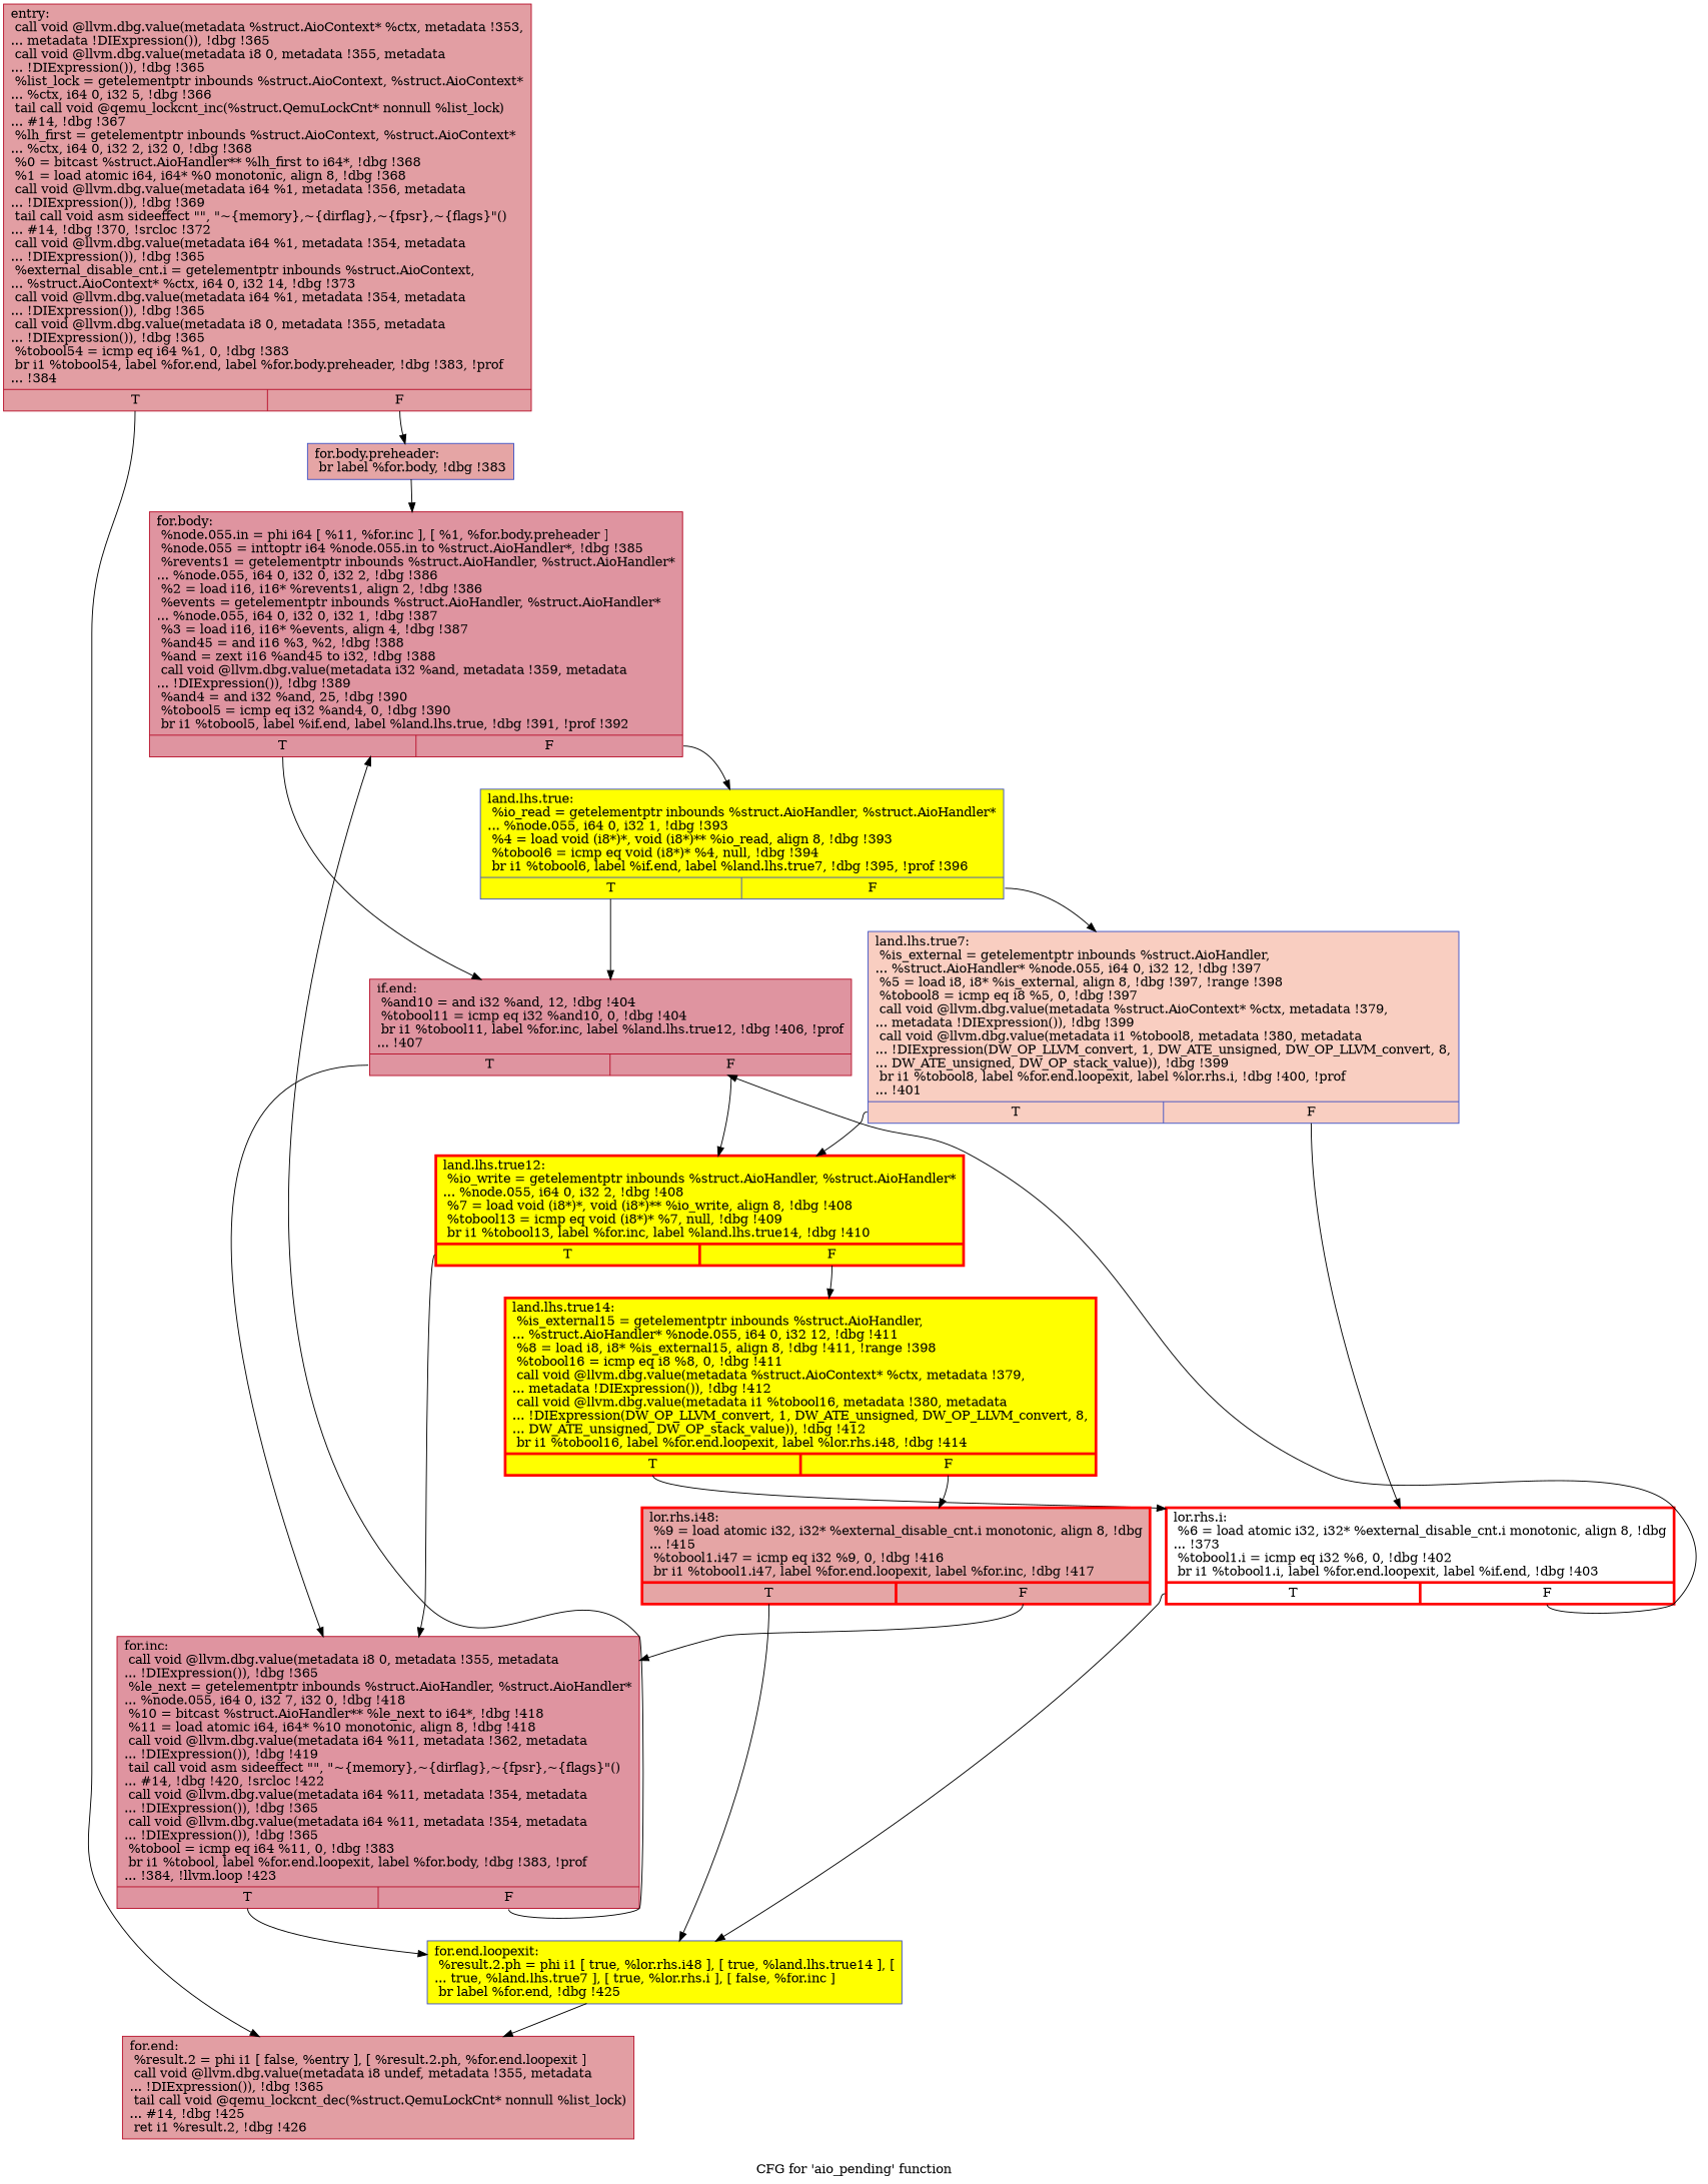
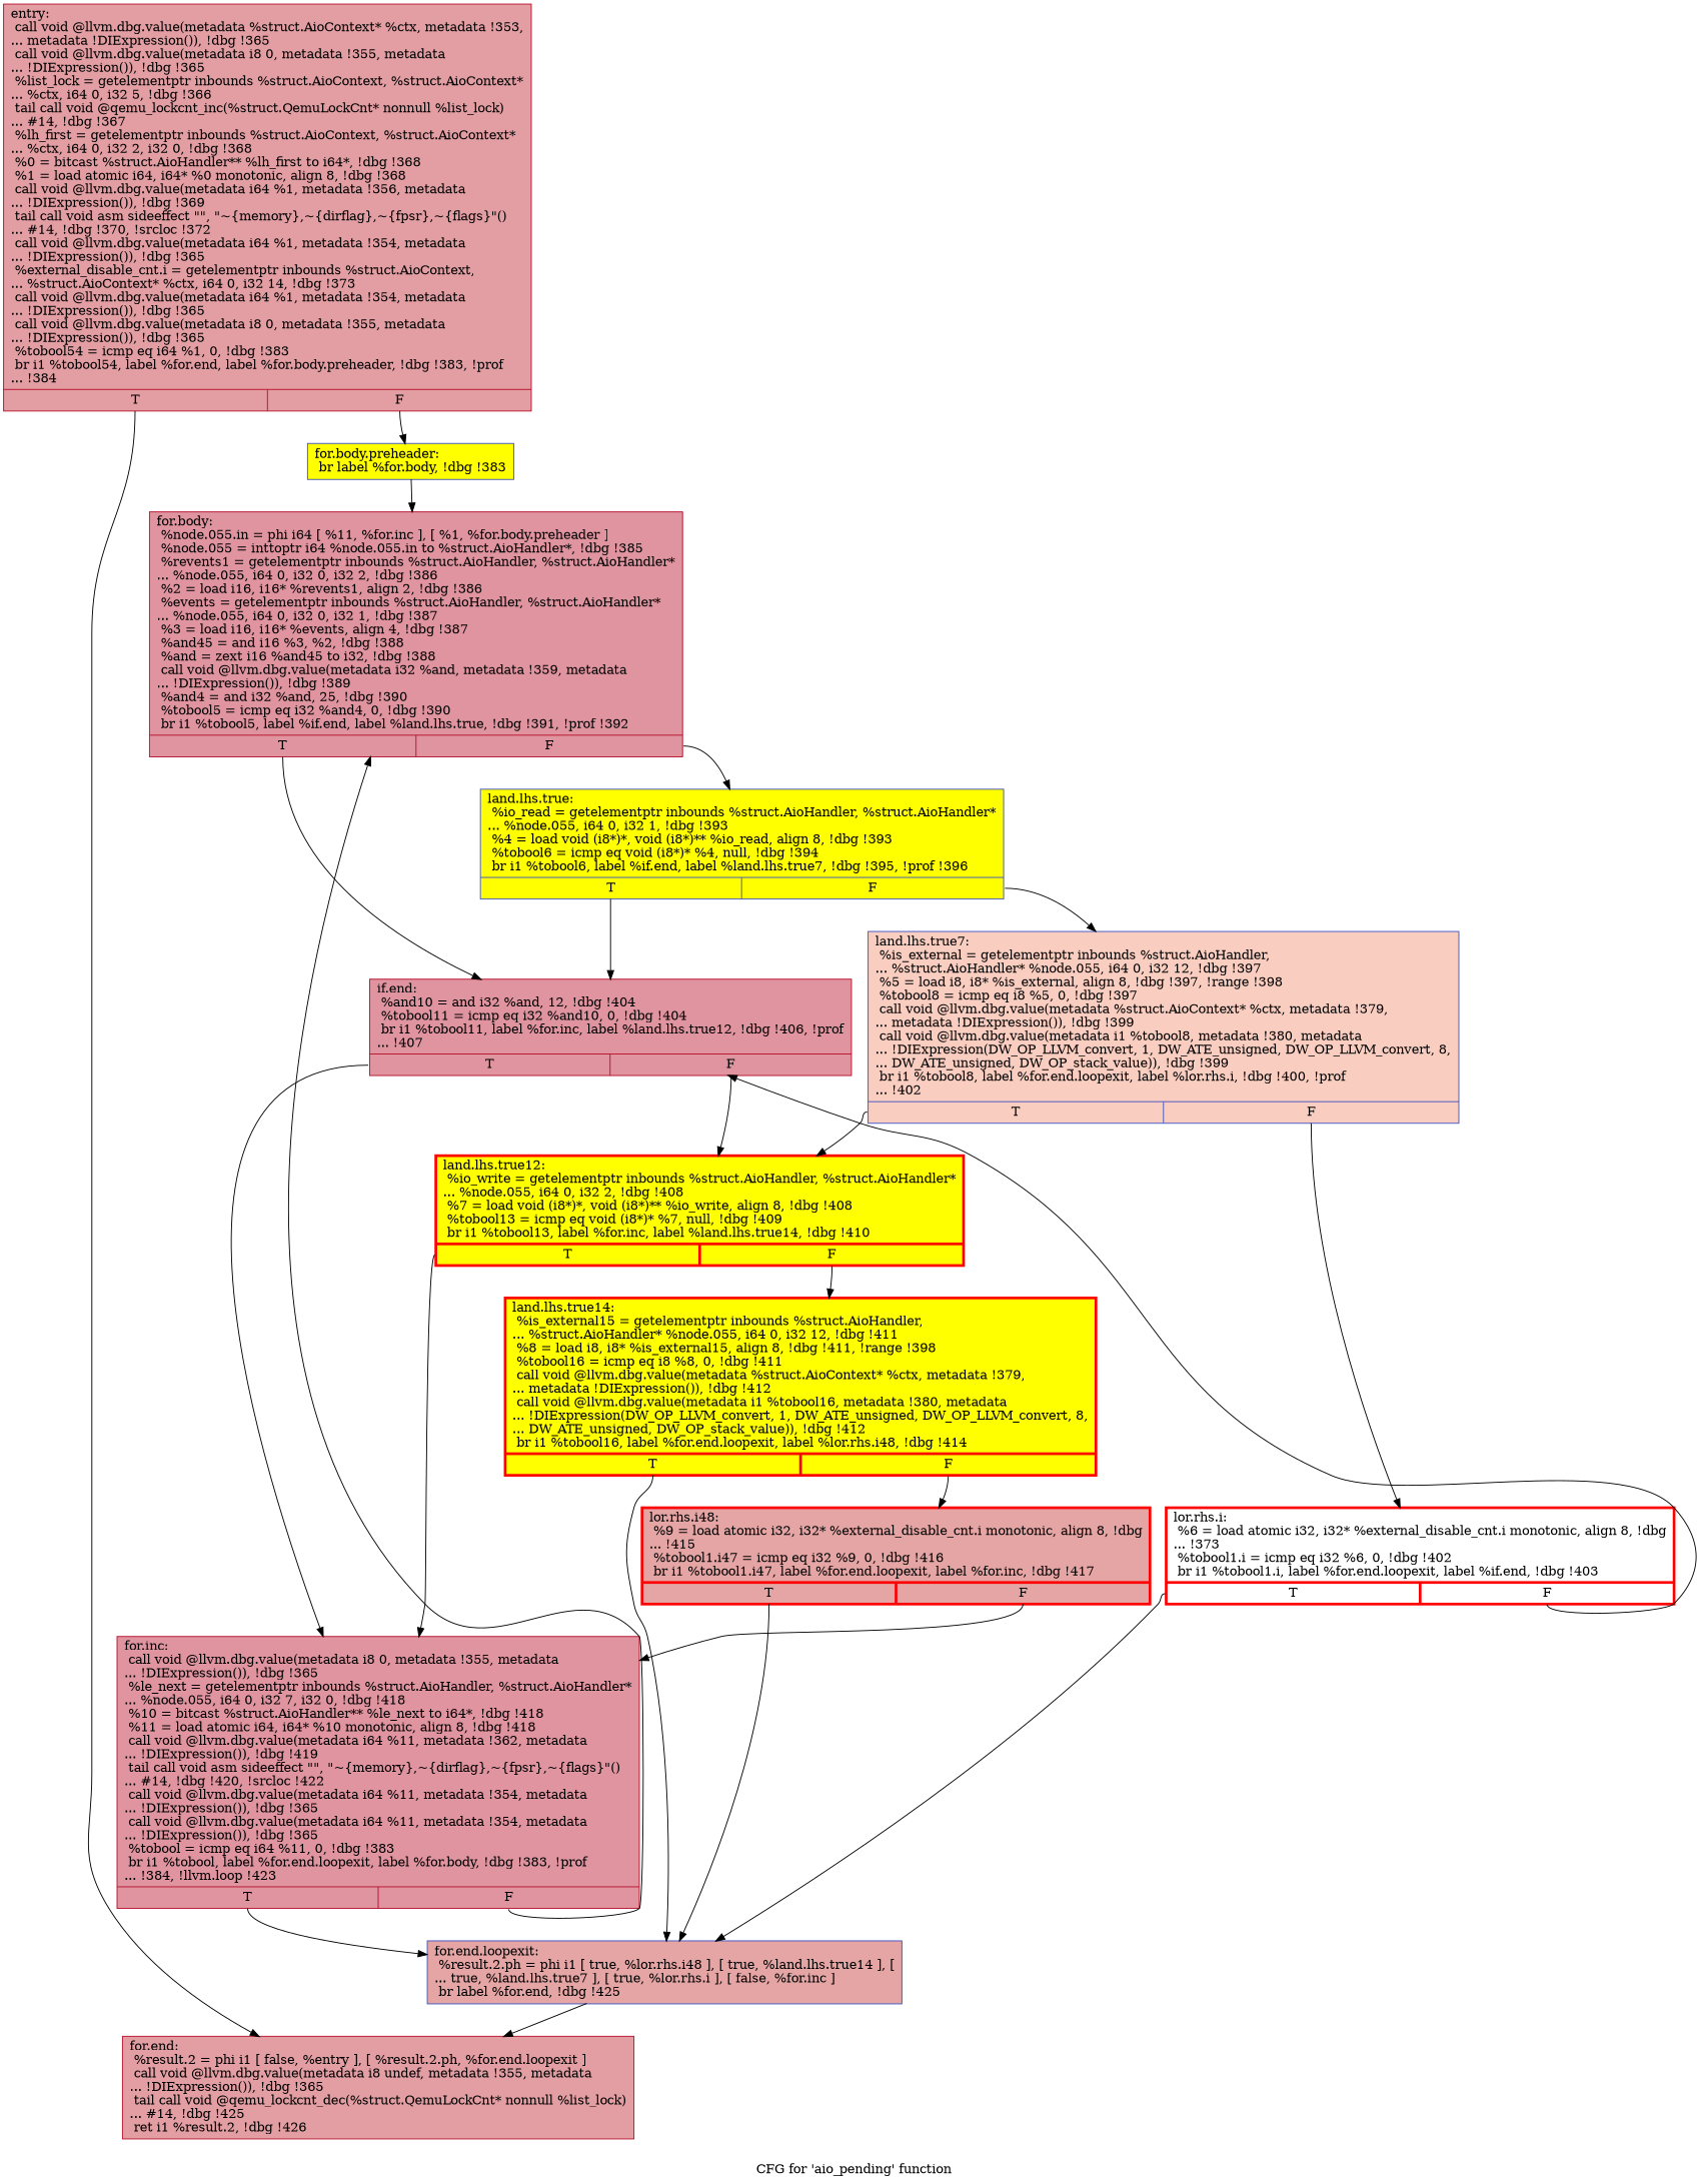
  digraph {
    label="CFG for 'aio_pending' function"
    node [color="#b70d28ff" fillcolor="#c5333470" shape=record style=filled]
    edge [tailport=s0]
    n1 [fillcolor="#be242e70" label="{entry:\l  call void @llvm.dbg.value(metadata %struct.AioContext* %ctx, metadata !353,\l... metadata !DIExpression()), !dbg !365\l  call void @llvm.dbg.value(metadata i8 0, metadata !355, metadata\l... !DIExpression()), !dbg !365\l  %list_lock = getelementptr inbounds %struct.AioContext, %struct.AioContext*\l... %ctx, i64 0, i32 5, !dbg !366\l  tail call void @qemu_lockcnt_inc(%struct.QemuLockCnt* nonnull %list_lock)\l... #14, !dbg !367\l  %lh_first = getelementptr inbounds %struct.AioContext, %struct.AioContext*\l... %ctx, i64 0, i32 2, i32 0, !dbg !368\l  %0 = bitcast %struct.AioHandler** %lh_first to i64*, !dbg !368\l  %1 = load atomic i64, i64* %0 monotonic, align 8, !dbg !368\l  call void @llvm.dbg.value(metadata i64 %1, metadata !356, metadata\l... !DIExpression()), !dbg !369\l  tail call void asm sideeffect \"\", \"~\{memory\},~\{dirflag\},~\{fpsr\},~\{flags\}\"()\l... #14, !dbg !370, !srcloc !372\l  call void @llvm.dbg.value(metadata i64 %1, metadata !354, metadata\l... !DIExpression()), !dbg !365\l  %external_disable_cnt.i = getelementptr inbounds %struct.AioContext,\l... %struct.AioContext* %ctx, i64 0, i32 14, !dbg !373\l  call void @llvm.dbg.value(metadata i64 %1, metadata !354, metadata\l... !DIExpression()), !dbg !365\l  call void @llvm.dbg.value(metadata i8 0, metadata !355, metadata\l... !DIExpression()), !dbg !365\l  %tobool54 = icmp eq i64 %1, 0, !dbg !383\l  br i1 %tobool54, label %for.end, label %for.body.preheader, !dbg !383, !prof\l... !384\l|{<s0>T|<s1>F}}"]
    n2 [fillcolor="#be242e70" label="{for.end:                                          \l  %result.2 = phi i1 [ false, %entry ], [ %result.2.ph, %for.end.loopexit ]\l  call void @llvm.dbg.value(metadata i8 undef, metadata !355, metadata\l... !DIExpression()), !dbg !365\l  tail call void @qemu_lockcnt_dec(%struct.QemuLockCnt* nonnull %list_lock)\l... #14, !dbg !425\l  ret i1 %result.2, !dbg !426\l}"]
-   n3 [color="#3d50c3ff" label="{for.body.preheader:                               \l  br label %for.body, !dbg !383\l}"]
+   n3 [color="#3d50c3ff" fillcolor=yellow label="{for.body.preheader:                               \l  br label %for.body, !dbg !383\l}"]
    n4 [fillcolor="#b70d2870" label="{for.body:                                         \l  %node.055.in = phi i64 [ %11, %for.inc ], [ %1, %for.body.preheader ]\l  %node.055 = inttoptr i64 %node.055.in to %struct.AioHandler*, !dbg !385\l  %revents1 = getelementptr inbounds %struct.AioHandler, %struct.AioHandler*\l... %node.055, i64 0, i32 0, i32 2, !dbg !386\l  %2 = load i16, i16* %revents1, align 2, !dbg !386\l  %events = getelementptr inbounds %struct.AioHandler, %struct.AioHandler*\l... %node.055, i64 0, i32 0, i32 1, !dbg !387\l  %3 = load i16, i16* %events, align 4, !dbg !387\l  %and45 = and i16 %3, %2, !dbg !388\l  %and = zext i16 %and45 to i32, !dbg !388\l  call void @llvm.dbg.value(metadata i32 %and, metadata !359, metadata\l... !DIExpression()), !dbg !389\l  %and4 = and i32 %and, 25, !dbg !390\l  %tobool5 = icmp eq i32 %and4, 0, !dbg !390\l  br i1 %tobool5, label %if.end, label %land.lhs.true, !dbg !391, !prof !392\l|{<s0>T|<s1>F}}"]
    n5 [fillcolor="#b70d2870" label="{if.end:                                           \l  %and10 = and i32 %and, 12, !dbg !404\l  %tobool11 = icmp eq i32 %and10, 0, !dbg !404\l  br i1 %tobool11, label %for.inc, label %land.lhs.true12, !dbg !406, !prof\l... !407\l|{<s0>T|<s1>F}}"]
    n6 [color="#3d50c3ff" fillcolor=yellow label="{land.lhs.true:                                    \l  %io_read = getelementptr inbounds %struct.AioHandler, %struct.AioHandler*\l... %node.055, i64 0, i32 1, !dbg !393\l  %4 = load void (i8*)*, void (i8*)** %io_read, align 8, !dbg !393\l  %tobool6 = icmp eq void (i8*)* %4, null, !dbg !394\l  br i1 %tobool6, label %if.end, label %land.lhs.true7, !dbg !395, !prof !396\l|{<s0>T|<s1>F}}"]
    n7 [fillcolor="#b70d2870" label="{for.inc:                                          \l  call void @llvm.dbg.value(metadata i8 0, metadata !355, metadata\l... !DIExpression()), !dbg !365\l  %le_next = getelementptr inbounds %struct.AioHandler, %struct.AioHandler*\l... %node.055, i64 0, i32 7, i32 0, !dbg !418\l  %10 = bitcast %struct.AioHandler** %le_next to i64*, !dbg !418\l  %11 = load atomic i64, i64* %10 monotonic, align 8, !dbg !418\l  call void @llvm.dbg.value(metadata i64 %11, metadata !362, metadata\l... !DIExpression()), !dbg !419\l  tail call void asm sideeffect \"\", \"~\{memory\},~\{dirflag\},~\{fpsr\},~\{flags\}\"()\l... #14, !dbg !420, !srcloc !422\l  call void @llvm.dbg.value(metadata i64 %11, metadata !354, metadata\l... !DIExpression()), !dbg !365\l  call void @llvm.dbg.value(metadata i64 %11, metadata !354, metadata\l... !DIExpression()), !dbg !365\l  %tobool = icmp eq i64 %11, 0, !dbg !383\l  br i1 %tobool, label %for.end.loopexit, label %for.body, !dbg !383, !prof\l... !384, !llvm.loop !423\l|{<s0>T|<s1>F}}"]
    n8 [color=red fillcolor=yellow label="{land.lhs.true12:                                  \l  %io_write = getelementptr inbounds %struct.AioHandler, %struct.AioHandler*\l... %node.055, i64 0, i32 2, !dbg !408\l  %7 = load void (i8*)*, void (i8*)** %io_write, align 8, !dbg !408\l  %tobool13 = icmp eq void (i8*)* %7, null, !dbg !409\l  br i1 %tobool13, label %for.inc, label %land.lhs.true14, !dbg !410\l|{<s0>T|<s1>F}}" penwidth=3.0]
-   n9 [color="#3d50c3ff" fillcolor="#f2907270" label="{land.lhs.true7:                                   \l  %is_external = getelementptr inbounds %struct.AioHandler,\l... %struct.AioHandler* %node.055, i64 0, i32 12, !dbg !397\l  %5 = load i8, i8* %is_external, align 8, !dbg !397, !range !398\l  %tobool8 = icmp eq i8 %5, 0, !dbg !397\l  call void @llvm.dbg.value(metadata %struct.AioContext* %ctx, metadata !379,\l... metadata !DIExpression()), !dbg !399\l  call void @llvm.dbg.value(metadata i1 %tobool8, metadata !380, metadata\l... !DIExpression(DW_OP_LLVM_convert, 1, DW_ATE_unsigned, DW_OP_LLVM_convert, 8,\l... DW_ATE_unsigned, DW_OP_stack_value)), !dbg !399\l  br i1 %tobool8, label %for.end.loopexit, label %lor.rhs.i, !dbg !400, !prof\l... !401\l|{<s0>T|<s1>F}}"]
-   n10 [color="#3d50c3ff" fillcolor=yellow label="{for.end.loopexit:                                 \l  %result.2.ph = phi i1 [ true, %lor.rhs.i48 ], [ true, %land.lhs.true14 ], [\l... true, %land.lhs.true7 ], [ true, %lor.rhs.i ], [ false, %for.inc ]\l  br label %for.end, !dbg !425\l}"]
+   n9 [color="#3d50c3ff" fillcolor="#f2907270" label="{land.lhs.true7:                                   \l  %is_external = getelementptr inbounds %struct.AioHandler,\l... %struct.AioHandler* %node.055, i64 0, i32 12, !dbg !397\l  %5 = load i8, i8* %is_external, align 8, !dbg !397, !range !398\l  %tobool8 = icmp eq i8 %5, 0, !dbg !397\l  call void @llvm.dbg.value(metadata %struct.AioContext* %ctx, metadata !379,\l... metadata !DIExpression()), !dbg !399\l  call void @llvm.dbg.value(metadata i1 %tobool8, metadata !380, metadata\l... !DIExpression(DW_OP_LLVM_convert, 1, DW_ATE_unsigned, DW_OP_LLVM_convert, 8,\l... DW_ATE_unsigned, DW_OP_stack_value)), !dbg !399\l  br i1 %tobool8, label %for.end.loopexit, label %lor.rhs.i, !dbg !400, !prof\l... !402\l|{<s0>T|<s1>F}}"]
+   n10 [color="#3d50c3ff" label="{for.end.loopexit:                                 \l  %result.2.ph = phi i1 [ true, %lor.rhs.i48 ], [ true, %land.lhs.true14 ], [\l... true, %land.lhs.true7 ], [ true, %lor.rhs.i ], [ false, %for.inc ]\l  br label %for.end, !dbg !425\l}"]
    n11 [color=red fillcolor=yellow label="{land.lhs.true14:                                  \l  %is_external15 = getelementptr inbounds %struct.AioHandler,\l... %struct.AioHandler* %node.055, i64 0, i32 12, !dbg !411\l  %8 = load i8, i8* %is_external15, align 8, !dbg !411, !range !398\l  %tobool16 = icmp eq i8 %8, 0, !dbg !411\l  call void @llvm.dbg.value(metadata %struct.AioContext* %ctx, metadata !379,\l... metadata !DIExpression()), !dbg !412\l  call void @llvm.dbg.value(metadata i1 %tobool16, metadata !380, metadata\l... !DIExpression(DW_OP_LLVM_convert, 1, DW_ATE_unsigned, DW_OP_LLVM_convert, 8,\l... DW_ATE_unsigned, DW_OP_stack_value)), !dbg !412\l  br i1 %tobool16, label %for.end.loopexit, label %lor.rhs.i48, !dbg !414\l|{<s0>T|<s1>F}}" penwidth=3.0]
    n12 [color=red label="{lor.rhs.i:                                        \l  %6 = load atomic i32, i32* %external_disable_cnt.i monotonic, align 8, !dbg\l... !373\l  %tobool1.i = icmp eq i32 %6, 0, !dbg !402\l  br i1 %tobool1.i, label %for.end.loopexit, label %if.end, !dbg !403\l|{<s0>T|<s1>F}}" penwidth=3.0 fillcolor="" style=""]
    n13 [color=red label="{lor.rhs.i48:                                      \l  %9 = load atomic i32, i32* %external_disable_cnt.i monotonic, align 8, !dbg\l... !415\l  %tobool1.i47 = icmp eq i32 %9, 0, !dbg !416\l  br i1 %tobool1.i47, label %for.end.loopexit, label %for.inc, !dbg !417\l|{<s0>T|<s1>F}}" penwidth=3.0]
    n1 -> n2
    n1 -> n3 [tailport=s1]
    n3 -> n4
    n4 -> n5
    n4 -> n6 [tailport=s1]
    n5 -> n7
    n5 -> n8 [tailport=s1]
    n6 -> n5
    n6 -> n9 [tailport=s1]
    n7 -> n4 [tailport=s1]
    n7 -> n10
    n8 -> n7
    n8 -> n11 [tailport=s1]
    n9 -> n8
    n9 -> n12 [tailport=s1]
    n10 -> n2
-   n11 -> n12
+   n11 -> n10
    n11 -> n13 [tailport=s1]
    n12 -> n5 [tailport=s1]
    n12 -> n10
    n13 -> n7 [tailport=s1]
    n13 -> n10
  }
